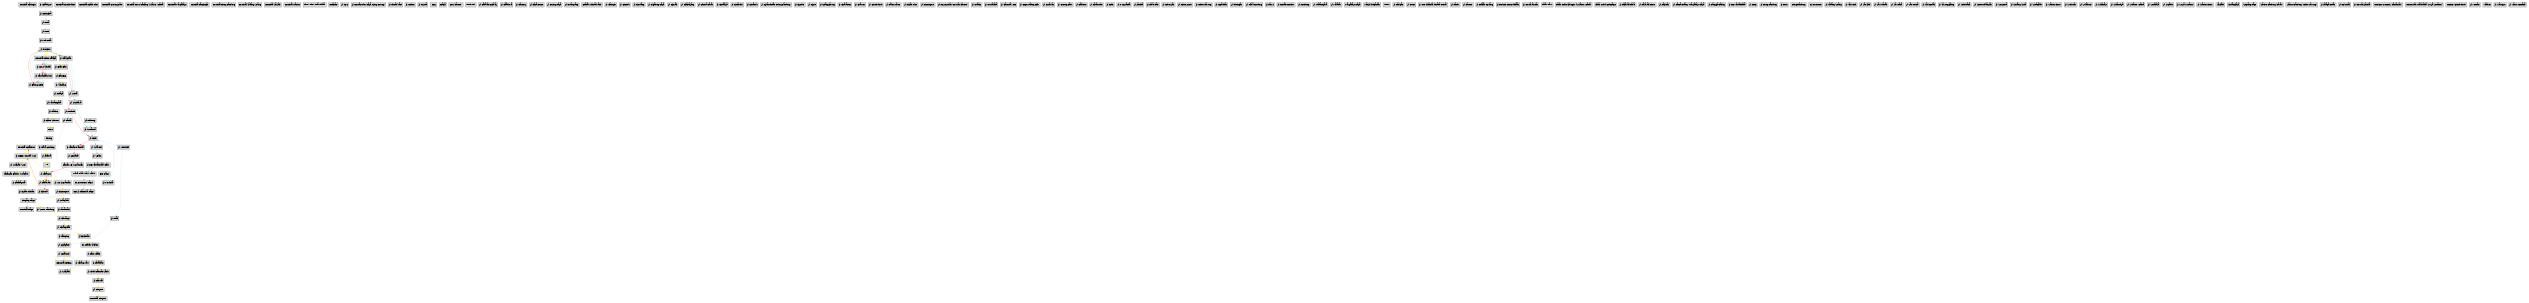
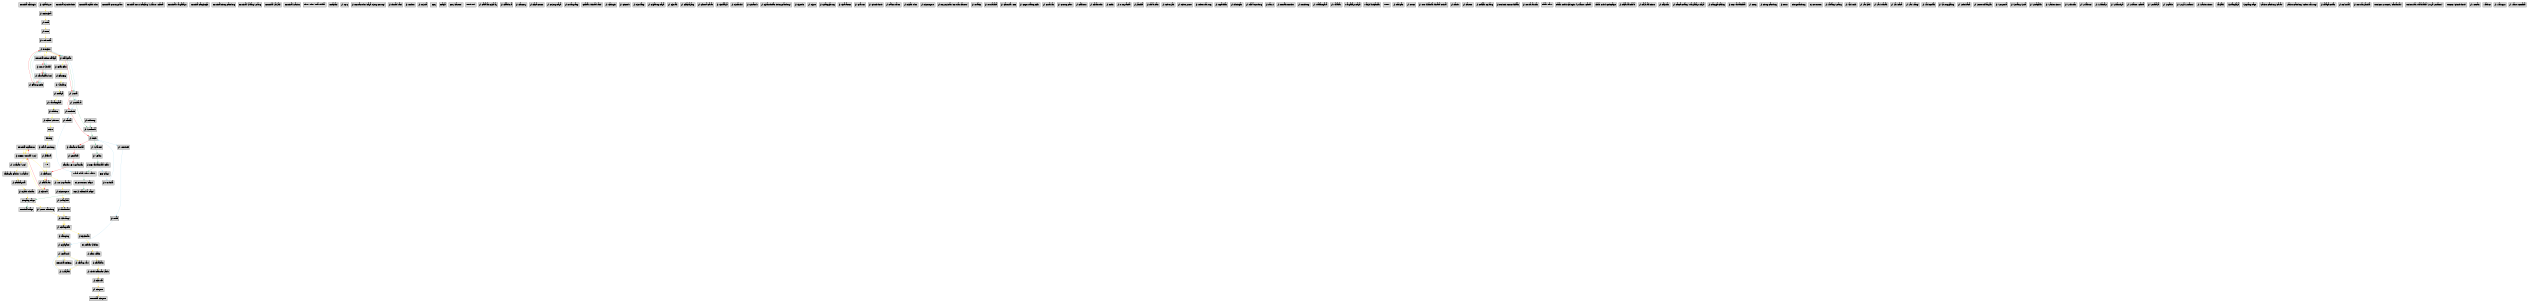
  digraph {
    node [align=center shape=rectangle style=filled]
    edge [color=gold]
    n1 [label="Terminal Caringin"]
    n2 [label="Terminal Cicaheum"]
    n3 [label="Jl. PHH. Mustofa (Suci)"]
    n4 [label="Jl. Katamso"]
    n5 [label="Jl. Surapati (Suci)"]
    n6 [label="Terminal Ciroyom"]
    n7 [label="Terminal Ciumbuleuit"]
    n8 [label="Terminal Dago"]
    n9 [label="Terminal Dipati Ukur"]
    n10 [label="Terminal Gunung Batu"]
    n11 [label="Terminal Kebon Kalapa"]
    n12 [label="Jl. Dewi Sartika"]
    n13 [label="Jl. Pungkur"]
    n14 [label="Jl. Kautamaan lstri"]
    n15 [label="Jl. Karapitan"]
    n16 [label="Terminal Ledeng"]
    n17 [label="Terminal Leuwi Panjang (Sukarno - Hatta)"]
    n18 [label="Terminal Margahayu"]
    n19 [label="Terminal Panghegar"]
    n20 [label="Terminal Riung Bandung"]
    n21 [label="Terminal Sadang Serang"]
    n22 [label="Terminal Sarijadi"]
    n23 [label="Terminal Stasiun"]
    n24 [label="Alun - Alun (Asia Afrika)"]
    n25 [label=Antapani]
    n26 [label="Jl. ABC"]
    n27 [label="Jl. Abdul Rahman Saleh"]
    n28 [label="Jl. Garuda"]
    n29 [label="Jl. Ciroyom"]
    n30 [label="Jl. Aceh"]
    n31 [label="Jl. Sulawesi"]
    n32 [label="Jl. Taman Pramuka"]
    n33 [label="Jl. Westhoff"]
    n34 [label="Jl. Seram"]
    n35 [label="Jl. Cendana"]
    n36 [label="Jl. Rivai"]
    n37 [label="Jl. AH Nasutlon (Raya Ujung Berung)"]
    n38 [label="Jl. Ahmad Yani"]
    n39 [label="Jl. Ambon"]
    n40 [label="Jl. Arjuna"]
    n41 [label=BEC]
    n42 [label=Binong]
    n43 [label="Jl. Kiara Condong"]
    n44 [label="Jl. Jakarta"]
    n45 [label="BIP (Dago)"]
    n46 [label="Jl. Merdeka"]
    n47 [label=Braga]
    n48 [label=BSM]
    n49 [label="BTC (Pasteur)"]
    n50 [label="Bumi Asri"]
    n51 [label="Jl. Babakan Ciparay"]
    n52 [label="Jl. Baladewa"]
    n53 [label="Jl. Balong Gede"]
    n54 [label="Jl. Banceuy"]
    n55 [label="Jl. Banda"]
    n56 [label="Istana Plaza (Pasir Kaliki)"]
    n57 [label="Jl. RE Martadinata (Riau)"]
    n58 [label="Jl. Banteng"]
    n59 [label="Jl. Sancang"]
    n60 [label="Jl. Lodaya"]
    n61 [label="Jl. Bapa Husen"]
    n62 [label="Jl. Belitung"]
    n63 [label="Jl. Sumatera"]
    n64 [label="Jl. BKR"]
    n65 [label="Jl. Moh Toha"]
    n66 [label="Jl. Bojong Raya"]
    n67 [label="Jl. Bojongloa"]
    n68 [label="Jl. Peta"]
    n69 [label="Jl. Buah Batu"]
    n70 [label="Jl. Burangrang"]
    n71 [label="Cicadas (Ahmad Yani)"]
    n72 [label="Jl. Caringin"]
    n73 [label="Taman WR Supratman"]
    n74 [label="Jl. Cibaduyut"]
    n75 [label="Jl. Cicendo"]
    n76 [label="Jl. Cicukang"]
    n77 [label="Jl. Cigadung Raya"]
    n78 [label="Jl. Cihampelas"]
    n79 [label="Jl. Eyckman"]
    n80 [label="Jl. Lamping"]
    n81 [label="RS. Hasan Sadikin"]
    n82 [label="Jl. Cipaganti"]
    n83 [label="Jl. Cijerah"]
    n84 [label="Jl. Cikapayang"]
    n85 [label="Jl. Cikutra"]
    n86 [label="Jl. Cikutra Barat"]
    n87 [label="Jl. Cimalaya"]
    n88 [label="Jl. Cimandiri"]
    n89 [label="Jl. Cimanuk"]
    n90 [label="Jl. Setiabudi"]
    n91 [label="Jl. Karang Sari"]
    n92 [label="Jl. Cipamokolan (Riung Bandung)"]
    n93 [label="Jl. Cipedes"]
    n94 [label="Jl. Cipto"]
    n95 [label="Jl. Cisanggarung"]
    n96 [label="Jl. Cisaranten"]
    n97 [label="Jl. Citarum"]
    n98 [label="Jl. Ciumbuleuit"]
    n99 [label="Jl. Dalem Kaum"]
    n100 [label="Jl. Dipati Ukur"]
    n101 [label="Jl. Dipati Ukuran"]
    n102 [label="Simpang Dago"]
    n103 [label="Jl. Sumur Bandung"]
    n104 [label="Jl. Diponegoro"]
    n105 [label="Jl. Diponogoro"]
    n106 [label="Jl. Sulanjana"]
    n107 [label="Jl. Tamansari"]
    n108 [label="Jl. DR Junjunan (Terusan Pasteur)"]
    n109 [label="Jl. Dulatip"]
    n110 [label="Jl. Dursasana"]
    n111 [label="Jl. Pasir Kaliki"]
    n112 [label="Jl. Ganesha - ITB"]
    n113 [label="Jl. Gatot Subroto"]
    n114 [label="Jl. Geger Kalong Hilir"]
    n115 [label="Jl. Gunawan"]
    n116 [label="Jl. Gunung Batu"]
    n117 [label="Jl. Halimun"]
    n118 [label="Jl. Hasanudin"]
    n119 [label="Jl. Holis"]
    n120 [label="ITB (Jl. Ganesha, Dago)"]
    n121 [label="Jl. Ir H Juanda"]
    n122 [label="RS Boromeus (Dago)"]
    W5
    n124 [label="Jl. Jamika"]
    n125 [label="Jl. Sukajadi"]
    n126 [label="Jl. Sunda"]
    n127 [label="Jl. Lombok"]
    n128 [label="Jl. Sumbawa"]
    n129 [label="Jl. Karawitan"]
    n130 [label="Jl. Pahlawan"]
    n131 [label="Jl. WR Supratman"]
    n132 [label="Jl. Kebon Jati"]
    n133 [label="Jl. Kebon JuKut"]
    n134 [label="Jl. Kebon Kawung"]
    n135 [label="Jl. Kepatihan"]
    n136 [label="Jl. Kliningan"]
    n137 [label="Jl. Kiara Condong"]
    n138 [label="Jl. Laswi"]
    n139 [label="Jl. Lemah Nendeut"]
    n140 [label="Jl. Lernbong"]
    n141 [label="Jl. Martanegara"]
    n142 [label="Jl. Viaduct"]
    n143 [label="Lapangan Gasibu (Surapati)"]
    n144 [label="Jl. Panatayuda"]
    n145 [label="Jl. Madanegara"]
    n146 [label="Jl. Malabar"]
    n147 [label="Margahayu Raya"]
    n148 [label="Masjid lstiqamah"]
    n149 [label=Metro]
    n150 [label="Jl. Naripan"]
    n151 [label="Jl. Otten"]
    n152 [label="Jl. Otto lskandar dinata (Otista)"]
    n153 [label="Jl. Pajajaran"]
    n154 [label="Jl. Pandu"]
    n155 [label="Jl. Pasteur"]
    n156 [label="Jl. Pelajar Pejuang"]
    n157 [label="Jl. Perintis Kemerdekaan"]
    n158 [label="Jl. Purnawarman"]
    n159 [label="Pasar Baru"]
    n160 [label="Pasar Induk Caringin {Sukarno - Hatta)"]
    n161 [label="Pasar Induk GedeBage"]
    n162 [label="Jl. Rajawali Barat"]
    n163 [label="Jl. Rajawali Timur"]
    n164 [label="Jl. Rajiman"]
    n165 [label="Jl. Ranca Bolang (Margahayu Raya)"]
    n166 [label="Jl. Rangga Gading"]
    n167 [label="Jl. RE Martadinata"]
    n168 [label="Jl. Reog"]
    n169 [label="Jl. Riung Bandung"]
    n170 [label="Jl. Rum"]
    n171 [label="Riung Bandung"]
    n172 [label="RS Boromeus"]
    n173 [label="Jl. Sadang Serang"]
    n174 [label="Jl. Sari Asih"]
    n175 [label="Jl. Sari Jadi"]
    n176 [label="Jl. Sari Manah"]
    n177 [label="Jl. Sari Rasa"]
-   n178 [label="Jl. Sari Otista"]
+   n178 [label="Jl. Sari Wangi"]
    n179 [label="Jl. Sari Endah"]
    n180 [label="Jl. Sawunggaling"]
    n181 [label="Jl. Sederhana"]
    n182 [label="Jl. Sentot Alibasyah"]
    n183 [label="Jl. Sernpuna"]
    n184 [label="Jl. Siliwangi"]
    n185 [label="Jl. Sindang Sirna"]
    n186 [label="Jl. Sirnagalih"]
    n187 [label="Jl. Stasiun Timur"]
    n188 [label="Jl. Sudirman"]
    n189 [label="Jl. Sukabumi"]
    n190 [label="Jl. Sukamaju"]
    n191 [label="Jl. Sukamulya"]
    n192 [label="Jl. Sukarno - Hatta"]
    n193 [label="Jl. Suniaraja"]
    n194 [label="Jl. Supadio"]
    n195 [label="Jl. Surya Sumantri"]
    n196 [label="Jl. Stasiun Timur"]
    n197 [label=Sarijadi]
    n198 [label=Sindanglaya]
    n199 [label="Simpang Dago"]
    n200 [label="Stasiun Bandung (Barat)"]
    n201 [label="Stasiun Bandung (Kebon Kawung)"]
    n202 [label="Jl. Talaga Bodas"]
    n203 [label="Jl. TB lsmail"]
    n204 [label="Jl. Terusan Jamika"]
    n205 [label="UNISBA & UNPAS (Tamansari)"]
    n206 [label="Universitas Maranatha (Surya Sumantri)"]
    n207 [label="UNPAR (Ciumbuleuit)"]
    n208 [label="Jl. Veteran"]
    n209 [label=Viaduct]
    n210 [label="Jl. Waringrn"]
    n211 [label="Jl. Wastu Kencana"]
    n2 -> n3
    n2 -> n3
    n3 -> n2 [color=yellow]
    n3 -> n2 [color=red]
    n3 -> n4
    n3 -> n5
    n4 -> n130 [color=yellow]
    n4 -> n130 [color=red]
    n4 -> n131
    n5 -> n143
    n11 -> n12 [color=red]
    n11 -> n12 [color=mediumseagreen]
    n11 -> n12 [color=skyblue]
    n11 -> n13 [color=yellow]
    n12 -> n14 [color=red]
    n12 -> n14 [color=mediumseagreen]
    n12 -> n14 [color=skyblue]
    n13 -> n11
    n13 -> n15 [color=yellow]
    n13 -> n15 [color=red]
    n13 -> n15 [color=mediumseagreen]
    n13 -> n15 [color=skyblue]
    n14 -> n53 [color=red]
    n14 -> n53 [color=mediumseagreen]
    n14 -> n53 [color=skyblue]
    n15 -> n69 [color=yellow]
    n15 -> n126 [color=red]
    n15 -> n126 [color=mediumseagreen]
    n15 -> n126 [color=skyblue]
    n27 -> n28
    n28 -> n29
    n29 -> n6
    n30 -> n31 [color=mediumseagreen]
    n30 -> n32 [color=red]
    n30 -> n33 [color=skyblue]
    n31 -> n34 [color=mediumseagreen]
    n32 -> n35 [color=red]
    n33 -> n36 [color=skyblue]
    n34 -> n57 [color=mediumseagreen]
    n35 -> n73 [color=red]
    n36 -> n82 [color=skyblue]
    n42 -> n43 [color=yellow]
    n43 -> n44 [color=yellow]
    n44 -> W5 [color=yellow]
    n45 -> n46 [color=skyblue]
    n46 -> n30 [color=skyblue]
    n48 -> n42 [color=yellow]
    n53 -> n13 [color=red]
    n53 -> n13 [color=mediumseagreen]
    n53 -> n13 [color=skyblue]
    n55 -> n56 [color=skyblue]
    n56 -> n122 [color=mediumseagreen]
    n57 -> n45 [color=skyblue]
    n57 -> n56 [color=mediumseagreen]
    n58 -> n59 [color=yellow]
    n59 -> n60 [color=yellow]
    n60 -> n141 [color=yellow]
    n62 -> n63 [color=mediumseagreen]
    n63 -> n30 [color=mediumseagreen]
    n64 -> n65
    n65 -> n13
    n67 -> n68
    n68 -> n64
    n69 -> n58 [color=yellow]
    n73 -> n4 [color=red]
    n74 -> n67
    n78 -> n79
    n78 -> n80
    n79 -> n81
    n80 -> n82
    n81 -> n111
    n82 -> n90 [color=skyblue]
    n82 -> n90
    n85 -> n3 [color=yellow]
    n85 -> n3 [color=red]
    n90 -> n16 [color=skyblue]
    n90 -> n16
    n90 -> n91 [color=skyblue]
    n90 -> n91
    n91 -> n125 [color=skyblue]
    n91 -> n125
    n101 -> n102
    n102 -> n8 [color=mediumseagreen]
    n102 -> n103
    n103 -> n184
    n105 -> n106
    n106 -> n107
    n107 -> n184
    n111 -> n153
    n113 -> n48 [color=yellow]
    n120 -> n102 [color=mediumseagreen]
    n122 -> n120 [color=mediumseagreen]
    W5 -> n4 [color=yellow]
    n125 -> n90 [color=skyblue]
    n125 -> n90
    n126 -> n127 [color=red]
    n126 -> n128 [color=mediumseagreen]
    n126 -> n128 [color=skyblue]
    n127 -> n30 [color=red]
    n127 -> n55 [color=skyblue]
    n128 -> n63 [color=mediumseagreen]
    n128 -> n127 [color=skyblue]
    n130 -> n85 [color=yellow]
    n130 -> n85 [color=red]
    n131 -> n105
    n141 -> n142 [color=yellow]
    n142 -> n113 [color=yellow]
    n143 -> n144
    n144 -> n101
    n153 -> n27
    n184 -> n78
    n184 -> n78
  }
